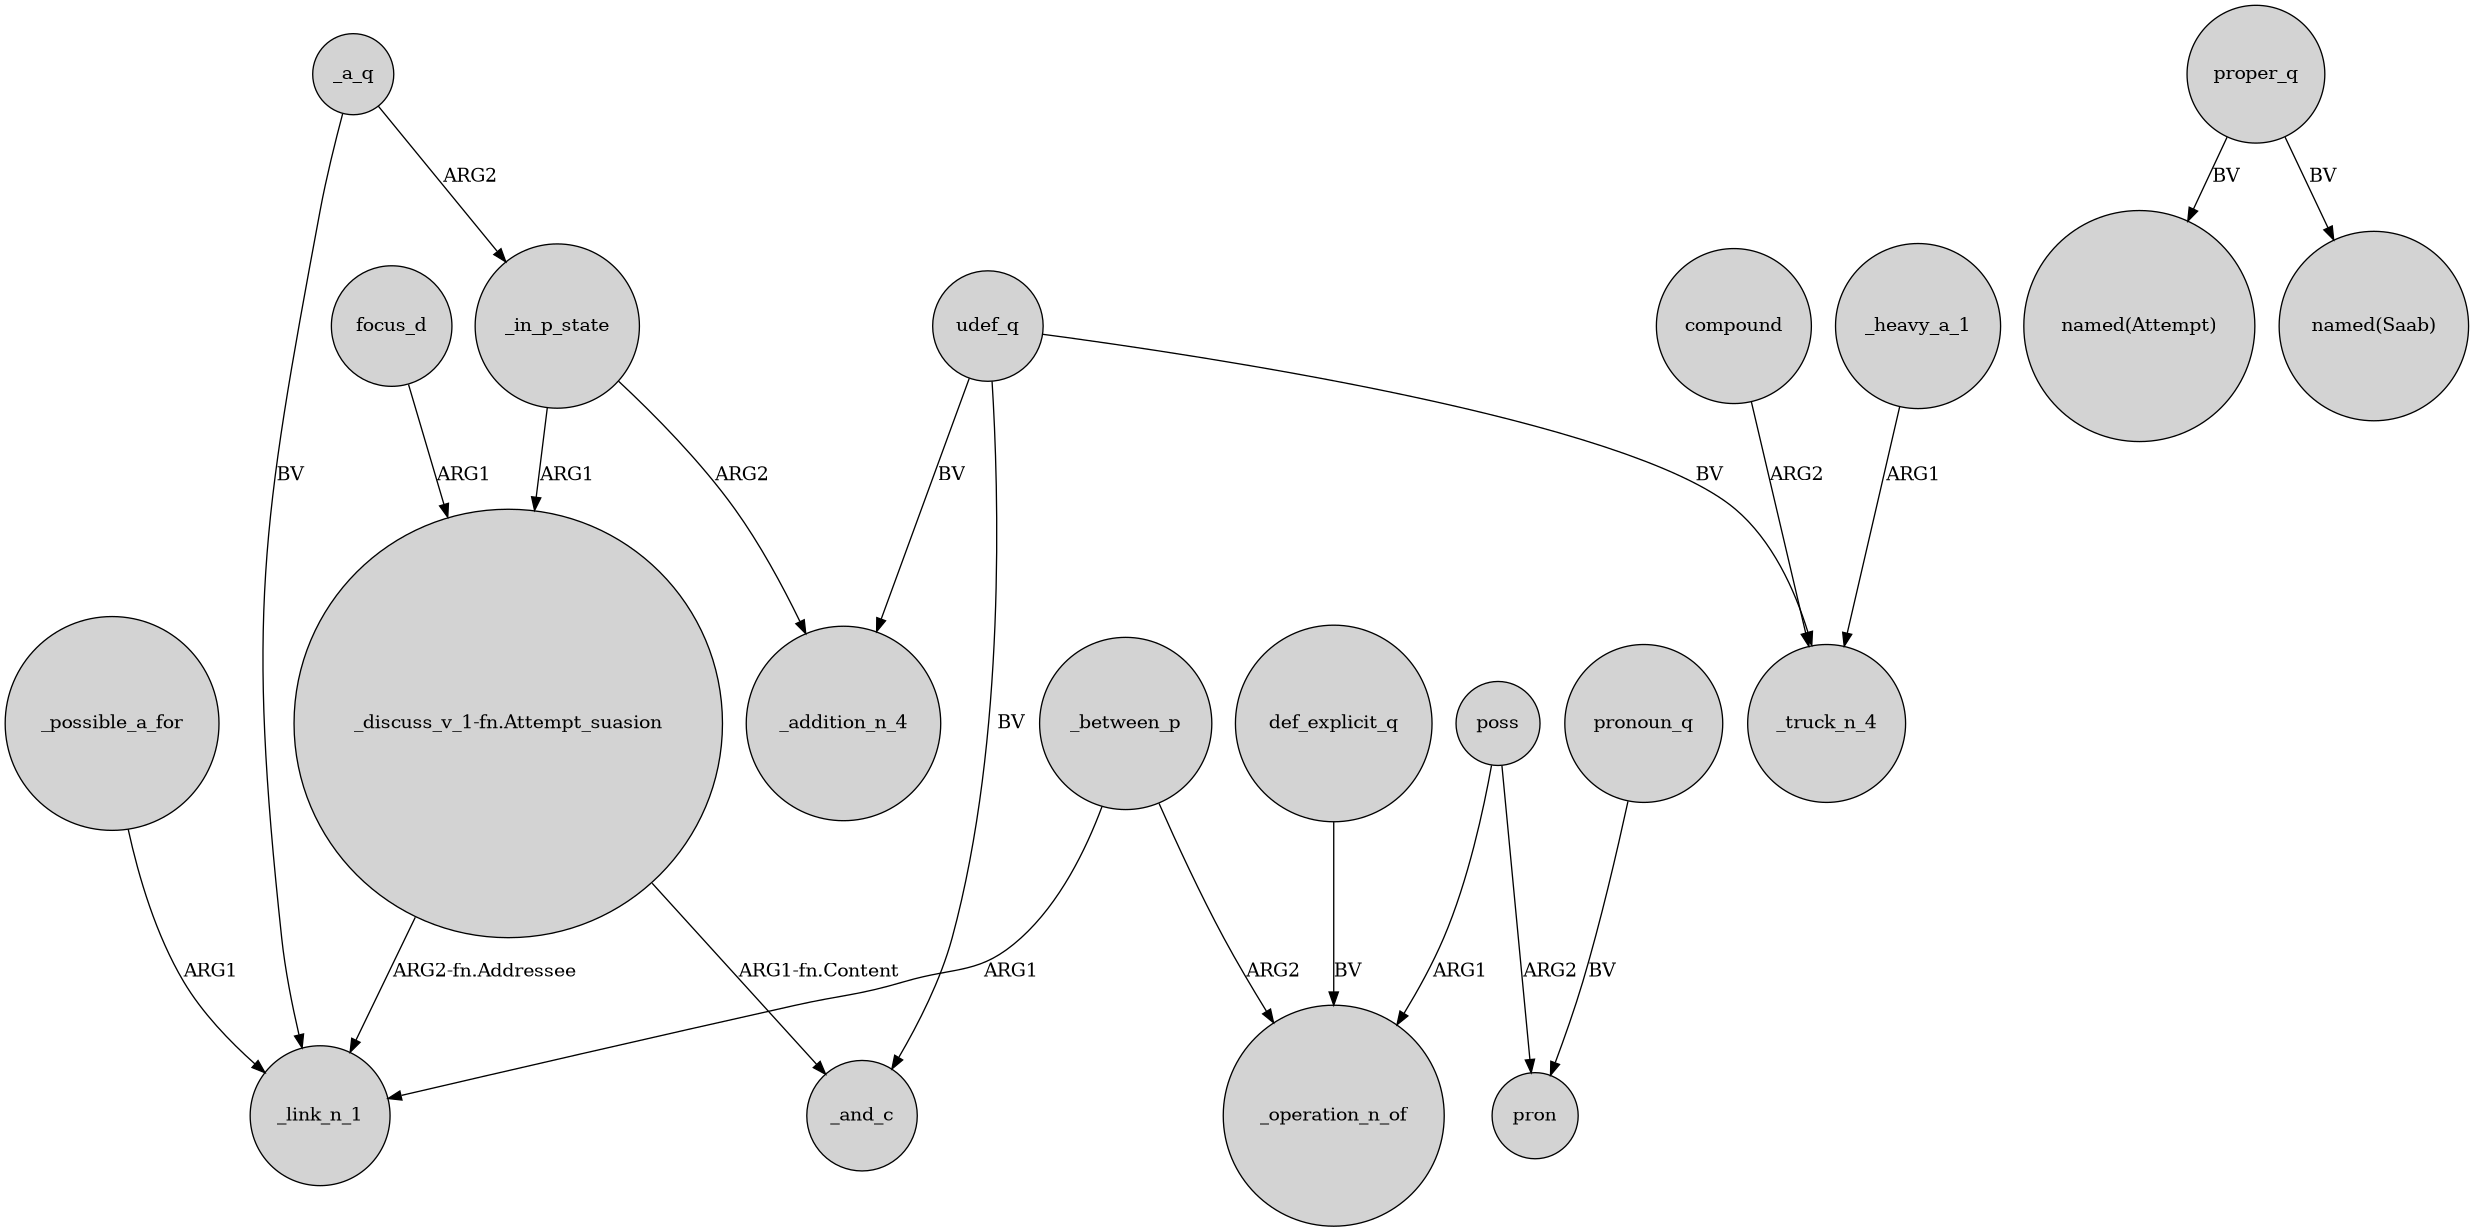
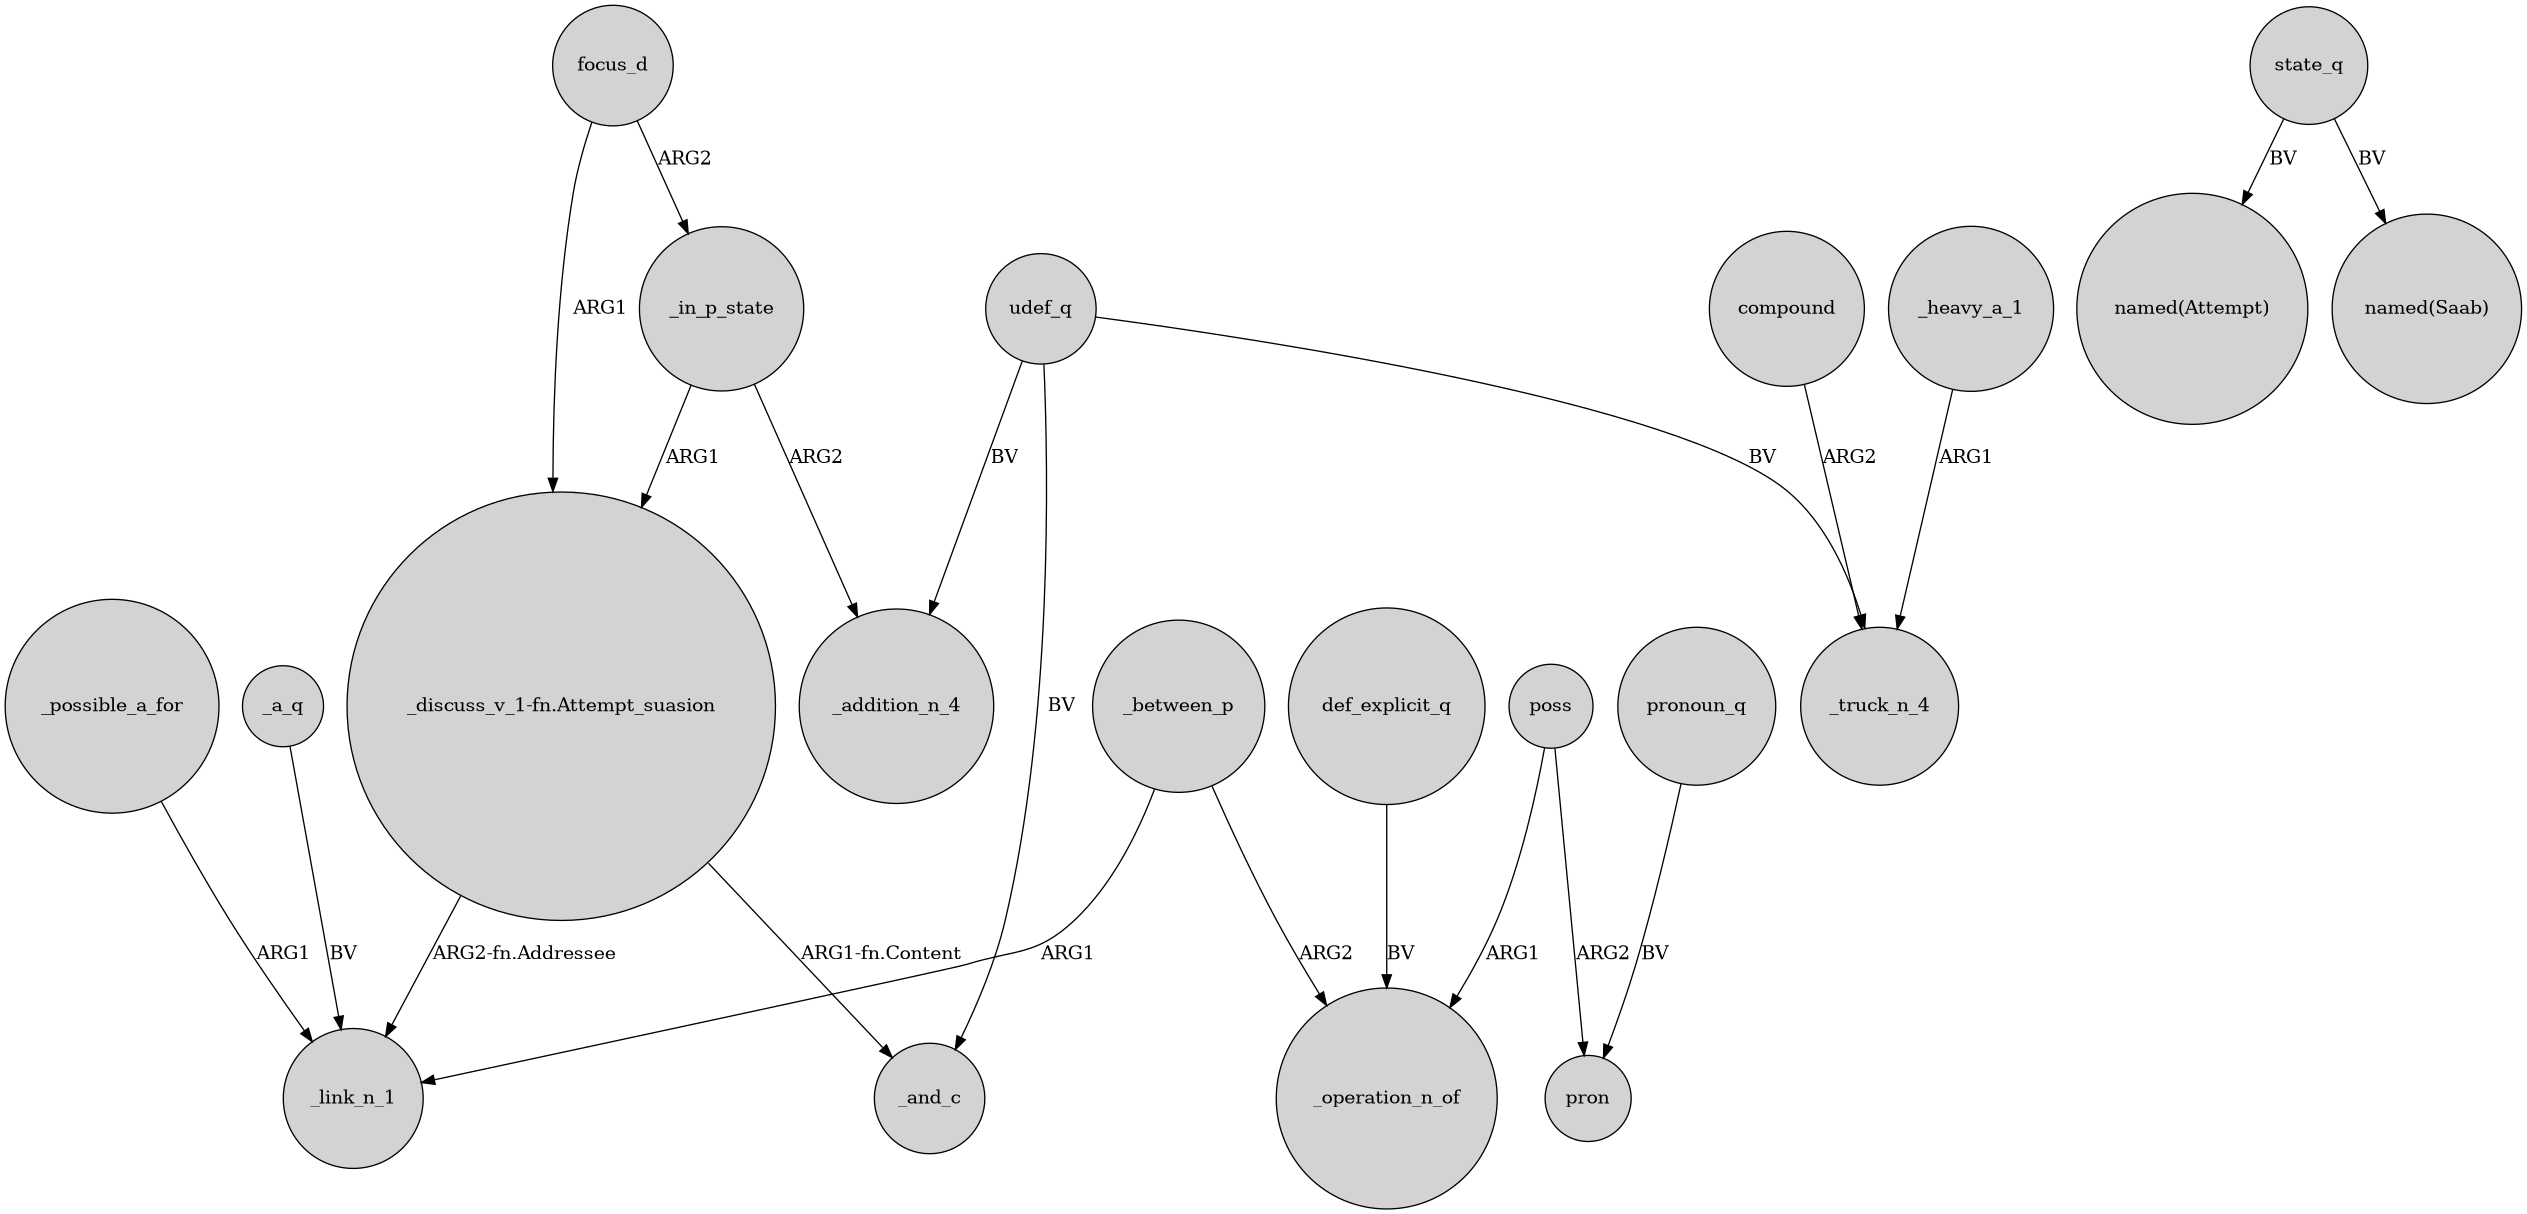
  digraph {
    node [shape=circle style=filled]
    focus_d
    "_discuss_v_1-fn.Attempt_suasion"
    _in_p_state
    _link_n_1
    _and_c
    n6 [label=_addition_n_4]
    _between_p
    _operation_n_of
    n9 [label="named(Attempt)"]
-   proper_q
+   proper_q [label=state_q]
    "named(Saab)"
    poss
    pron
    udef_q
    n15 [label=_truck_n_4]
    compound
    _possible_a_for
    pronoun_q
    _a_q
    _heavy_a_1
    def_explicit_q
    focus_d -> "_discuss_v_1-fn.Attempt_suasion" [label=ARG1]
-   _a_q -> _in_p_state [label=ARG2]
+   focus_d -> _in_p_state [label=ARG2]
    "_discuss_v_1-fn.Attempt_suasion" -> _link_n_1 [label="ARG2-fn.Addressee"]
    "_discuss_v_1-fn.Attempt_suasion" -> _and_c [label="ARG1-fn.Content"]
    _in_p_state -> "_discuss_v_1-fn.Attempt_suasion" [label=ARG1]
    _in_p_state -> n6 [label=ARG2]
    _between_p -> _link_n_1 [label=ARG1]
    _between_p -> _operation_n_of [label=ARG2]
    proper_q -> n9 [label=BV]
    proper_q -> "named(Saab)" [label=BV]
    poss -> _operation_n_of [label=ARG1]
    poss -> pron [label=ARG2]
    udef_q -> _and_c [label=BV]
    udef_q -> n6 [label=BV]
    udef_q -> n15 [label=BV]
    compound -> n15 [label=ARG2]
    _possible_a_for -> _link_n_1 [label=ARG1]
    pronoun_q -> pron [label=BV]
    _a_q -> _link_n_1 [label=BV]
    _heavy_a_1 -> n15 [label=ARG1]
    def_explicit_q -> _operation_n_of [label=BV]
  }
